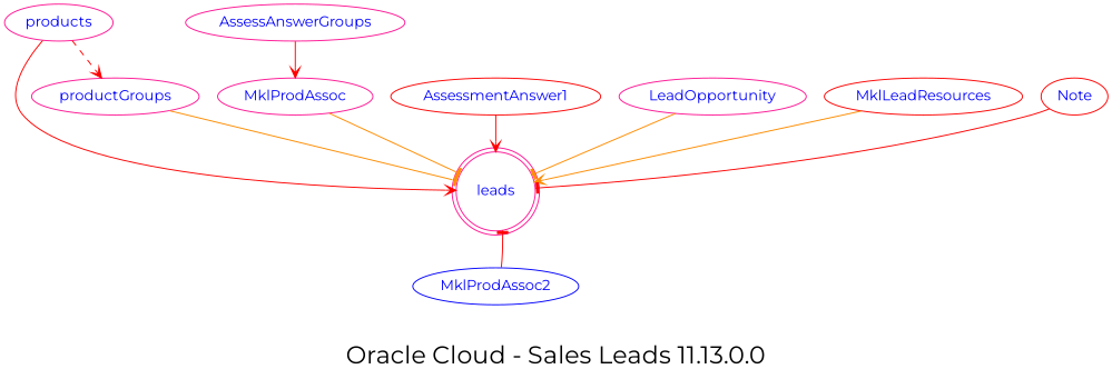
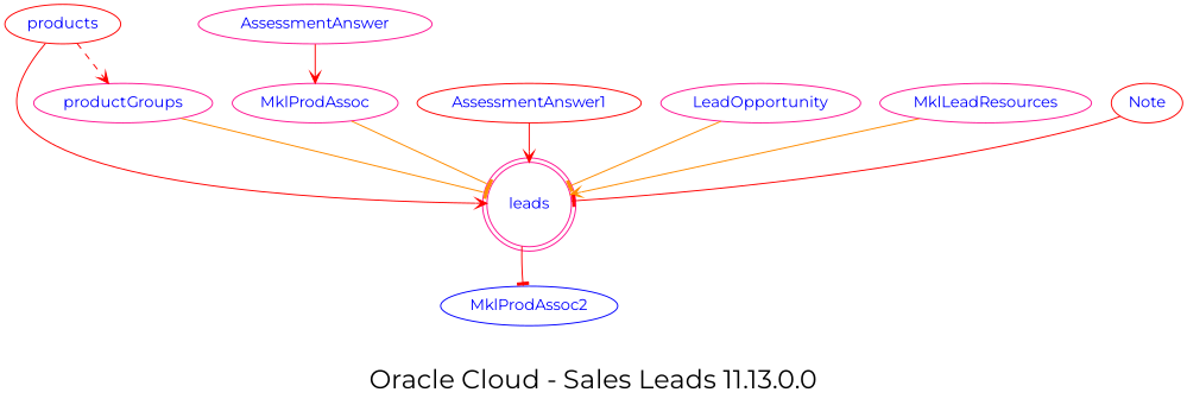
  digraph {
    fontname=Montserrat
    fontsize=24
    label="Oracle Cloud - Sales Leads 11.13.0.0"
    splines=true
    node [color=deeppink fontcolor=blue fontname=Montserrat shape=ellipse]
    edge [arrowhead=tee arrowtail=none color=red fontcolor=blue fontname=Montserrat]
    leads [shape=doublecircle]
    productGroups
-   products
+   products [color=red]
    n4 [label=MklProdAssoc]
-   AssessAnswerGroups
+   AssessAnswerGroups [label=AssessmentAnswer]
    n6 [color=red label=AssessmentAnswer1]
    n7 [color=blue label=MklProdAssoc2]
    LeadOpportunity
-   MklLeadResources [color=red]
+   MklLeadResources
    Note [color=red]
    productGroups -> leads [color=darkorange]
    products -> leads [arrowhead=vee]
    products -> productGroups [arrowhead=vee fontcolor=grey style=dashed]
    n4 -> leads [color=darkorange]
    AssessAnswerGroups -> n4 [arrowhead=vee]
    n6 -> leads [arrowhead=vee]
-   n7 -> leads
+   leads -> n7
    LeadOpportunity -> leads [color=darkorange]
    MklLeadResources -> leads [arrowhead=vee color=darkorange]
    Note -> leads
  }
